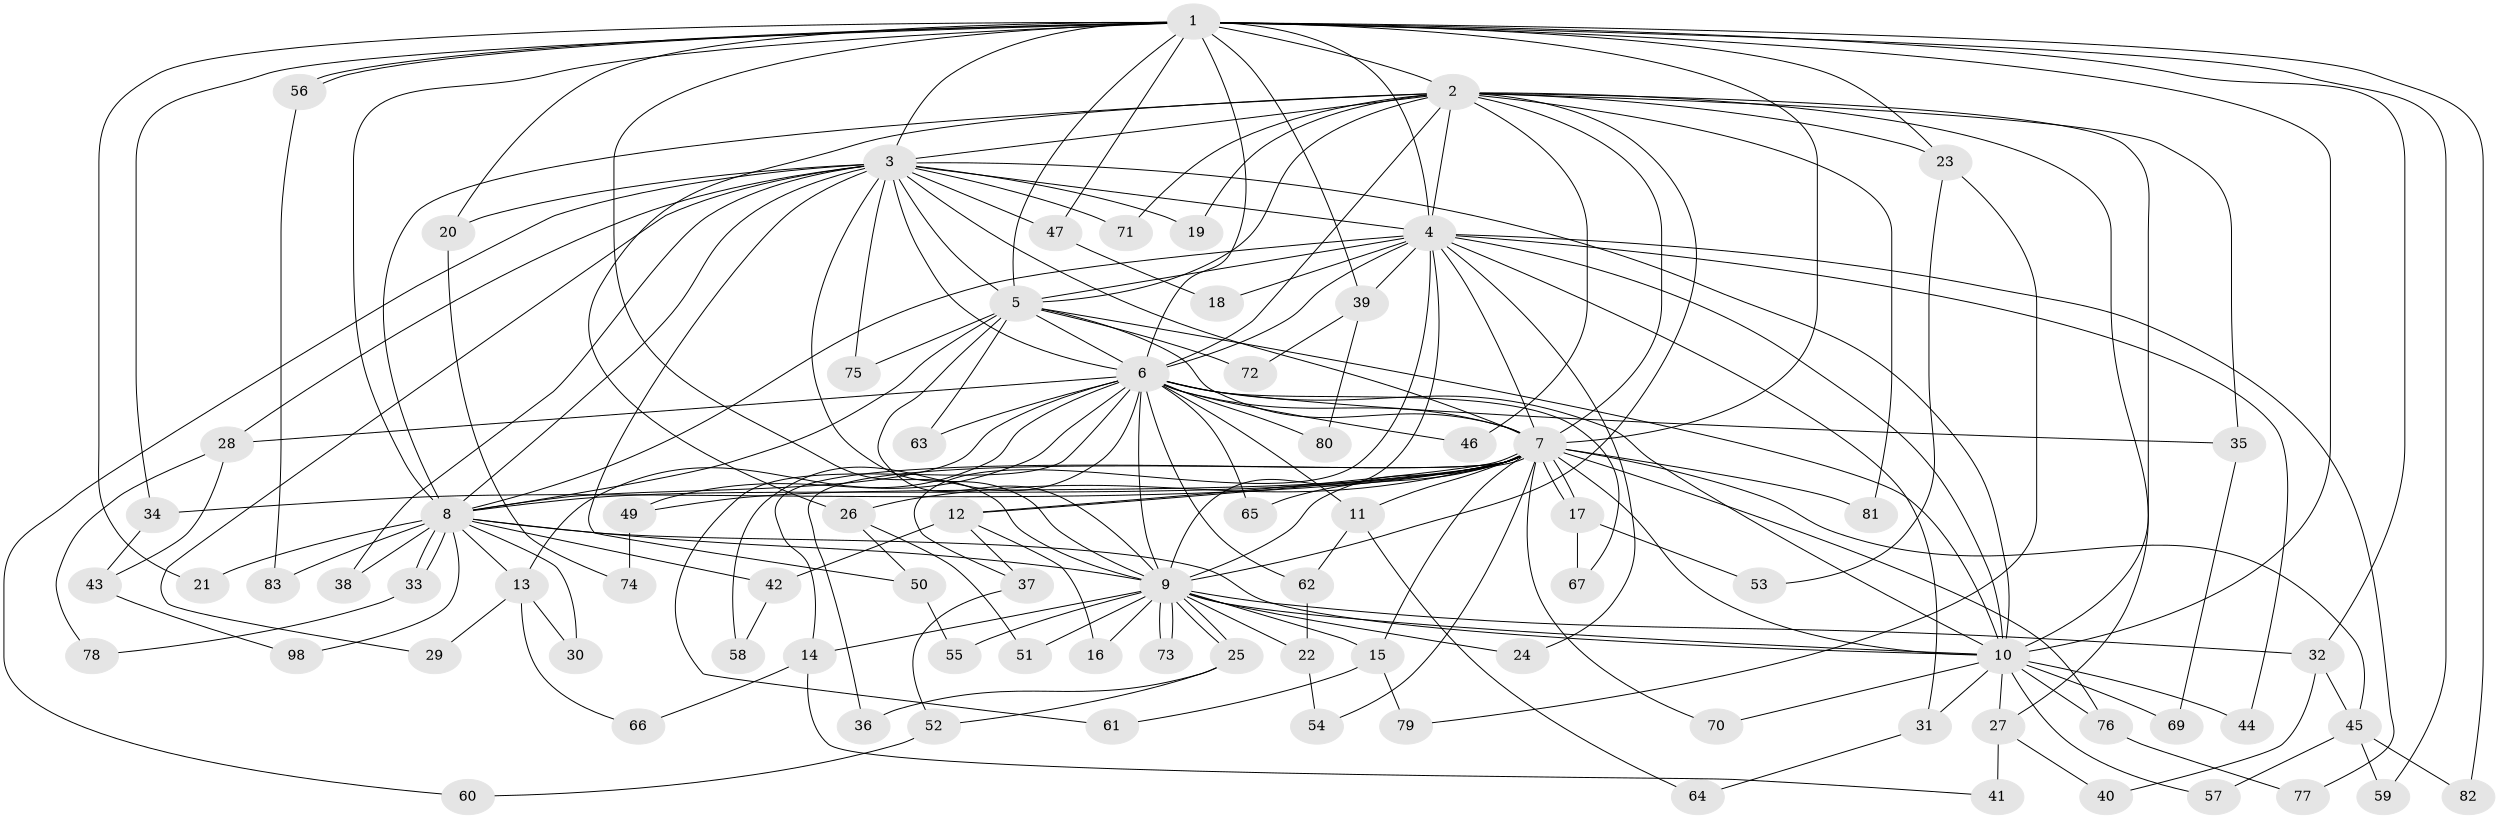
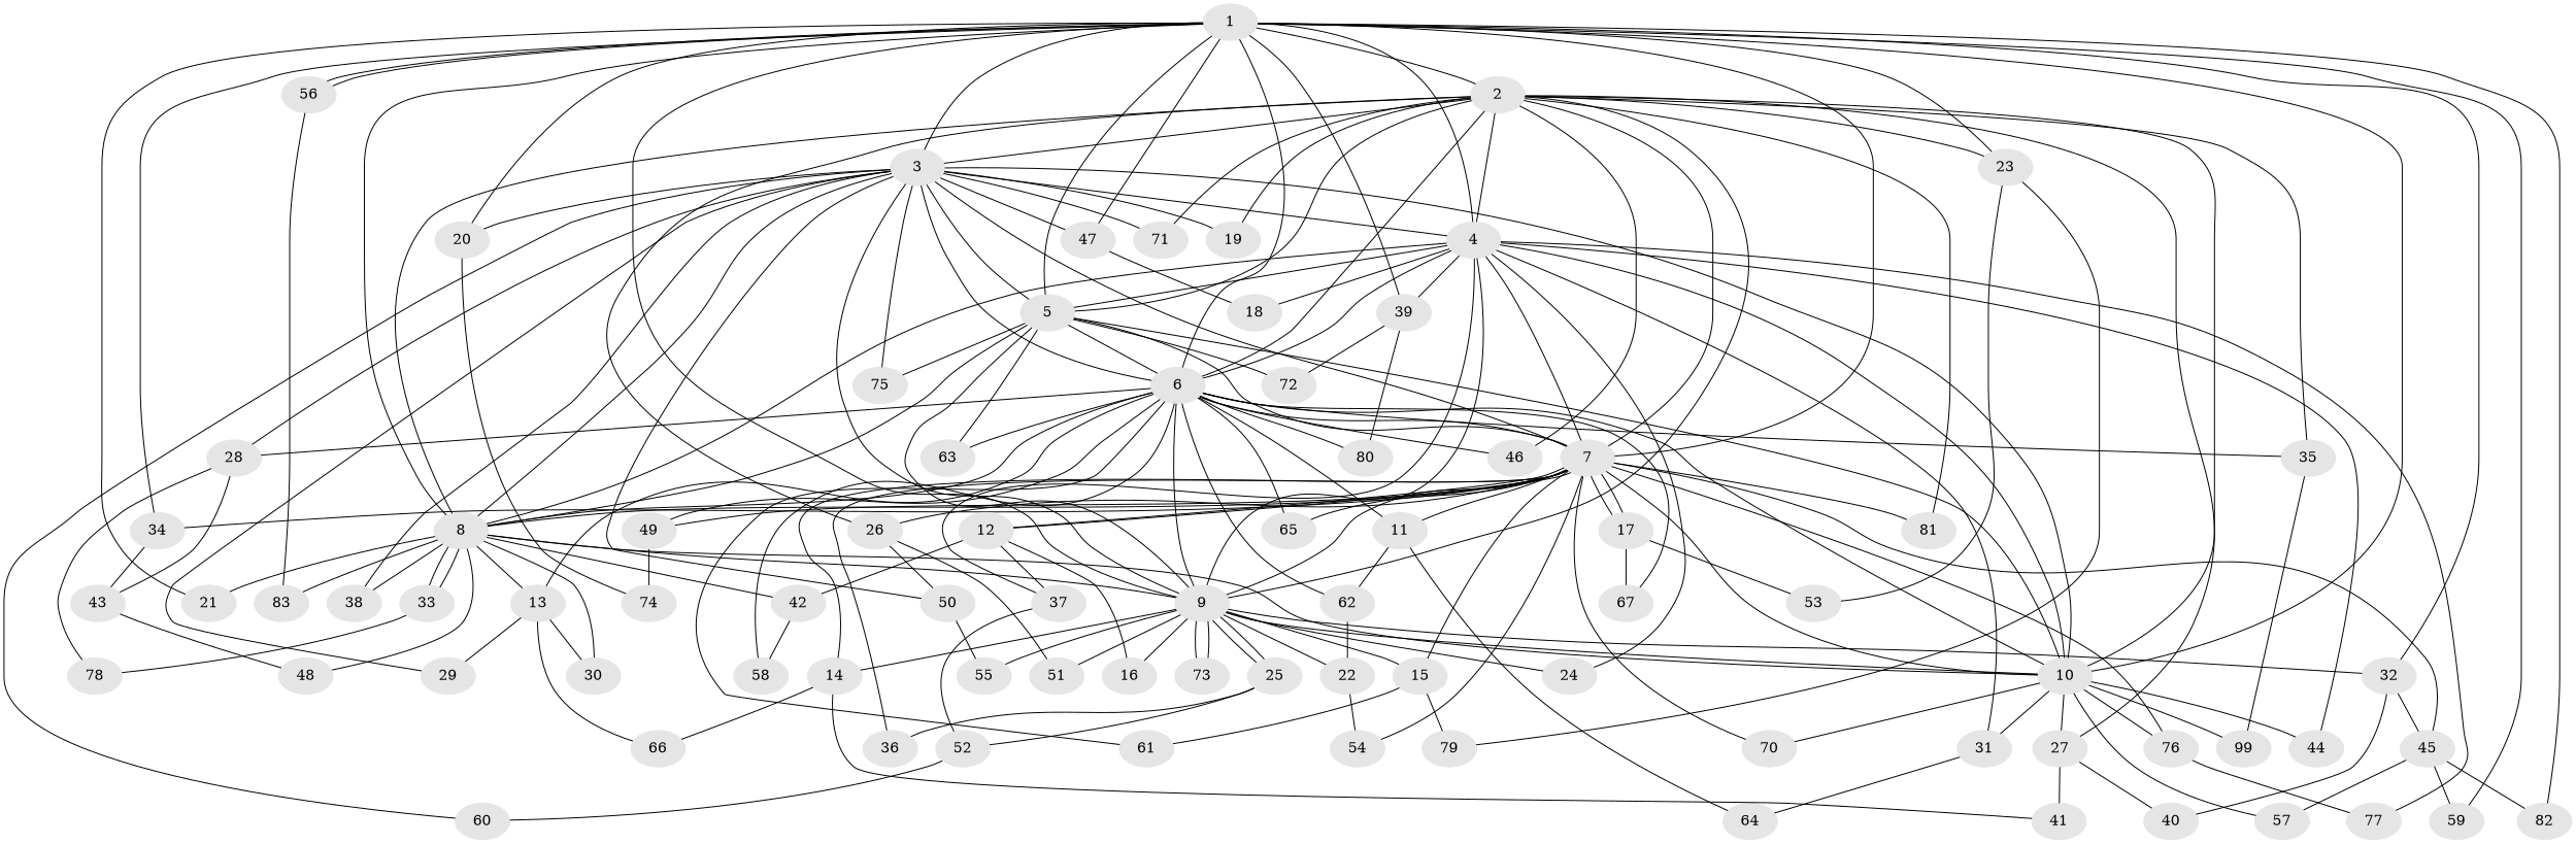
  graph {
    node [color=gray90 style=filled]
    1
    2
    3
    4
    5
    6
    7
    8
    9
    10
    20
    21
    23
    32
    34
    39
    47
    56
    59
    82
    19
    26
    27
    35
    46
    71
    81
    28
    29
    38
    50
    60
    75
    18
    24
    31
    37
    44
    77
    63
    72
    11
    13
    49
    58
    61
    62
    65
    67
    80
    12
    14
    15
    17
    36
    45
    54
    70
    76
    30
    33
    42
-   48 [label=98]
+   48
    83
    16
    22
    25
    51
    55
    73
    57
-   69
+   69 [label=99]
    74
    79
    53
    40
    43
    41
    78
    64
    52
    66
    1 -- 2
    1 -- 3
    1 -- 4
    1 -- 5
    1 -- 6
    1 -- 7
    1 -- 8
    1 -- 9
    1 -- 10
    1 -- 20
    1 -- 21
    1 -- 23
    1 -- 32
    1 -- 34
    1 -- 39
    1 -- 47
    1 -- 56
    1 -- 56
    1 -- 59
    1 -- 82
    2 -- 3
    2 -- 4
    2 -- 5
    2 -- 6
    2 -- 7
    2 -- 8
    2 -- 9
    2 -- 10
    2 -- 23
    2 -- 19
    2 -- 26
    2 -- 27
    2 -- 35
    2 -- 46
    2 -- 71
    2 -- 81
    3 -- 4
    3 -- 5
    3 -- 6
    3 -- 7
    3 -- 8
    3 -- 9
    3 -- 10
    3 -- 20
    3 -- 47
    3 -- 19
    3 -- 71
    3 -- 28
    3 -- 29
    3 -- 38
    3 -- 50
    3 -- 60
    3 -- 75
    4 -- 5
    4 -- 6
    4 -- 7
    4 -- 8
    4 -- 9
    4 -- 10
    4 -- 39
    4 -- 18
    4 -- 24
    4 -- 31
    4 -- 37
    4 -- 44
    4 -- 77
    5 -- 6
    5 -- 7
    5 -- 8
    5 -- 9
    5 -- 10
    5 -- 75
    5 -- 63
    5 -- 72
    6 -- 7
    6 -- 8
    6 -- 9
    6 -- 10
    6 -- 35
    6 -- 46
    6 -- 28
    6 -- 63
    6 -- 11
    6 -- 13
    6 -- 49
    6 -- 58
    6 -- 61
    6 -- 62
    6 -- 65
    6 -- 67
    6 -- 80
    7 -- 8
    7 -- 9
    7 -- 10
    7 -- 34
    7 -- 26
    7 -- 81
    7 -- 11
    7 -- 49
    7 -- 65
    7 -- 12
    7 -- 12
    7 -- 14
    7 -- 15
    7 -- 17
    7 -- 17
    7 -- 36
    7 -- 45
    7 -- 54
    7 -- 70
    7 -- 76
    8 -- 9
    8 -- 10
    8 -- 21
    8 -- 38
    8 -- 13
    8 -- 30
    8 -- 33
    8 -- 33
    8 -- 42
    8 -- 48
    8 -- 83
    9 -- 10
    9 -- 32
    9 -- 24
    9 -- 14
    9 -- 15
    9 -- 16
    9 -- 22
    9 -- 25
    9 -- 25
    9 -- 51
    9 -- 55
    9 -- 73
    9 -- 73
    10 -- 27
    10 -- 31
    10 -- 44
    10 -- 70
    10 -- 76
    10 -- 57
    10 -- 69
    20 -- 74
    23 -- 79
    23 -- 53
    32 -- 45
    32 -- 40
    34 -- 43
    39 -- 72
    39 -- 80
    47 -- 18
    56 -- 83
    26 -- 50
    26 -- 51
    27 -- 40
    27 -- 41
    35 -- 69
    28 -- 43
    28 -- 78
    50 -- 55
    31 -- 64
    37 -- 52
    11 -- 62
    11 -- 64
    13 -- 29
    13 -- 30
    13 -- 66
    49 -- 74
    62 -- 22
    12 -- 37
    12 -- 42
    12 -- 16
    14 -- 41
    14 -- 66
    15 -- 61
    15 -- 79
    17 -- 67
    17 -- 53
    45 -- 59
    45 -- 82
    45 -- 57
    76 -- 77
    33 -- 78
    42 -- 58
    22 -- 54
    25 -- 36
    25 -- 52
    43 -- 48
    52 -- 60
  }
